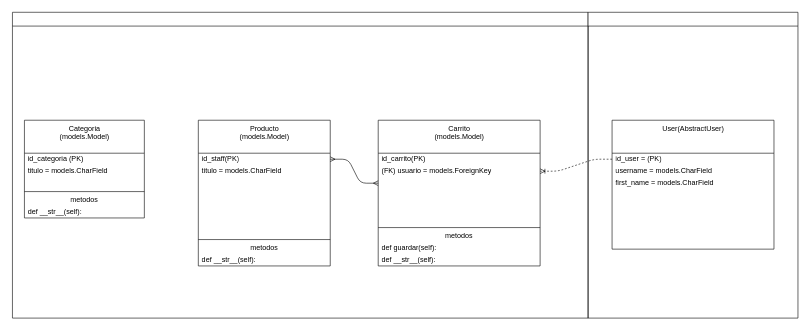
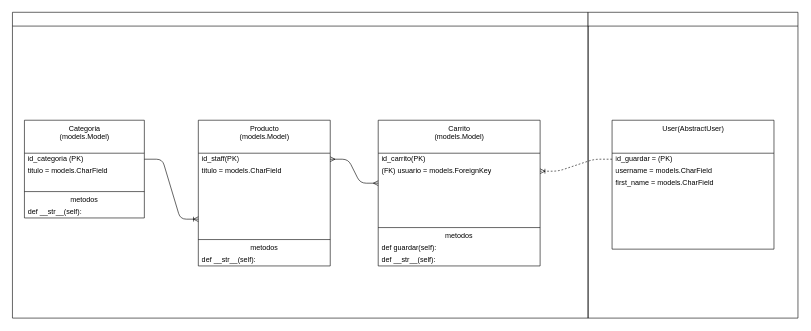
  <mxCell id="0" />
  <mxCell id="1" parent="0" />
  <mxCell id="2" value="" style="edgeStyle=entityRelationEdgeStyle;fontSize=12;html=1;endArrow=ERoneToMany;fontColor=#FFFFFF;entryX=1;entryY=0.5;entryDx=0;entryDy=0;exitX=0;exitY=0.5;exitDx=0;exitDy=0;dashed=1;" parent="1" source="37" target="17" edge="1"><mxGeometry width="100" height="100" relative="1" as="geometry"><mxPoint x="780" y="230" as="sourcePoint" /><mxPoint x="880" y="130" as="targetPoint" /></mxGeometry></mxCell>
  <mxCell id="3" value="Nuestro modelo de datos" style="swimlane;fontColor=#FFFFFF;" parent="1" vertex="1"><mxGeometry x="20" y="20" width="960" height="510" as="geometry" /></mxCell>
  <mxCell id="4" value="Producto&lt;br&gt;(models.Model)" style="swimlane;fontStyle=0;align=center;verticalAlign=top;childLayout=stackLayout;horizontal=1;startSize=55;horizontalStack=0;resizeParent=1;resizeParentMax=0;resizeLast=0;collapsible=0;marginBottom=0;html=1;" parent="3" vertex="1"><mxGeometry x="310" y="180" width="220" height="243" as="geometry" /></mxCell>
  <mxCell id="5" value="id_staff(PK)" style="text;html=1;strokeColor=none;fillColor=none;align=left;verticalAlign=middle;spacingLeft=4;spacingRight=4;overflow=hidden;rotatable=0;points=[[0,0.5],[1,0.5]];portConstraint=eastwest;" parent="4" vertex="1"><mxGeometry y="55" width="220" height="20" as="geometry" /></mxCell>
  <mxCell id="6" value="titulo = models.CharField" style="text;html=1;strokeColor=none;fillColor=none;align=left;verticalAlign=middle;spacingLeft=4;spacingRight=4;overflow=hidden;rotatable=0;points=[[0,0.5],[1,0.5]];portConstraint=eastwest;" parent="4" vertex="1"><mxGeometry y="75" width="220" height="20" as="geometry" /></mxCell>
  <mxCell id="7" value="imagen = models.CharField" style="text;html=1;strokeColor=none;fillColor=none;align=left;verticalAlign=middle;spacingLeft=4;spacingRight=4;overflow=hidden;rotatable=0;points=[[0,0.5],[1,0.5]];portConstraint=eastwest;fontColor=#FFFFFF;" parent="4" vertex="1"><mxGeometry y="95" width="220" height="20" as="geometry" /></mxCell>
  <mxCell id="8" value="descripcion = models.TextField" style="text;html=1;strokeColor=none;fillColor=none;align=left;verticalAlign=middle;spacingLeft=4;spacingRight=4;overflow=hidden;rotatable=0;points=[[0,0.5],[1,0.5]];portConstraint=eastwest;fontColor=#FFFFFF;" parent="4" vertex="1"><mxGeometry y="115" width="220" height="20" as="geometry" /></mxCell>
  <mxCell id="9" value="precio = models.FloatField" style="text;html=1;strokeColor=none;fillColor=none;align=left;verticalAlign=middle;spacingLeft=4;spacingRight=4;overflow=hidden;rotatable=0;points=[[0,0.5],[1,0.5]];portConstraint=eastwest;fontColor=#FFFFFF;" parent="4" vertex="1"><mxGeometry y="135" width="220" height="20" as="geometry" /></mxCell>
  <mxCell id="10" value="(FK)categoria = models.ForeingKey" style="text;html=1;strokeColor=none;fillColor=none;align=left;verticalAlign=middle;spacingLeft=4;spacingRight=4;overflow=hidden;rotatable=0;points=[[0,0.5],[1,0.5]];portConstraint=eastwest;fontColor=#FFFFFF;" parent="4" vertex="1"><mxGeometry y="155" width="220" height="20" as="geometry" /></mxCell>
  <mxCell id="11" style="text;html=1;strokeColor=none;fillColor=none;align=left;verticalAlign=middle;spacingLeft=4;spacingRight=4;overflow=hidden;rotatable=0;points=[[0,0.5],[1,0.5]];portConstraint=eastwest;fontColor=#FFFFFF;" parent="4" vertex="1"><mxGeometry y="175" width="220" height="20" as="geometry" /></mxCell>
  <mxCell id="12" value="" style="line;strokeWidth=1;fillColor=none;align=left;verticalAlign=middle;spacingTop=-1;spacingLeft=3;spacingRight=3;rotatable=0;labelPosition=right;points=[];portConstraint=eastwest;" parent="4" vertex="1"><mxGeometry y="195" width="220" height="8" as="geometry" /></mxCell>
  <mxCell id="13" value="metodos" style="text;html=1;strokeColor=none;fillColor=none;align=center;verticalAlign=middle;spacingLeft=4;spacingRight=4;overflow=hidden;rotatable=0;points=[[0,0.5],[1,0.5]];portConstraint=eastwest;" parent="4" vertex="1"><mxGeometry y="203" width="220" height="20" as="geometry" /></mxCell>
  <mxCell id="14" value="def __str__(self):" style="text;html=1;strokeColor=none;fillColor=none;align=left;verticalAlign=middle;spacingLeft=4;spacingRight=4;overflow=hidden;rotatable=0;points=[[0,0.5],[1,0.5]];portConstraint=eastwest;" parent="4" vertex="1"><mxGeometry y="223" width="220" height="20" as="geometry" /></mxCell>
  <mxCell id="15" value="Carrito&lt;br&gt;(models.Model)" style="swimlane;fontStyle=0;align=center;verticalAlign=top;childLayout=stackLayout;horizontal=1;startSize=55;horizontalStack=0;resizeParent=1;resizeParentMax=0;resizeLast=0;collapsible=0;marginBottom=0;html=1;" parent="3" vertex="1"><mxGeometry x="610" y="180" width="270" height="243" as="geometry" /></mxCell>
  <mxCell id="16" value="id_carrito(PK)" style="text;html=1;strokeColor=none;fillColor=none;align=left;verticalAlign=middle;spacingLeft=4;spacingRight=4;overflow=hidden;rotatable=0;points=[[0,0.5],[1,0.5]];portConstraint=eastwest;" parent="15" vertex="1"><mxGeometry y="55" width="270" height="20" as="geometry" /></mxCell>
  <mxCell id="17" value="(FK) usuario = models.ForeignKey" style="text;html=1;strokeColor=none;fillColor=none;align=left;verticalAlign=middle;spacingLeft=4;spacingRight=4;overflow=hidden;rotatable=0;points=[[0,0.5],[1,0.5]];portConstraint=eastwest;" parent="15" vertex="1"><mxGeometry y="75" width="270" height="20" as="geometry" /></mxCell>
  <mxCell id="18" value="lista = models.ManyToManyFields(Producto)" style="text;html=1;strokeColor=none;fillColor=none;align=left;verticalAlign=middle;spacingLeft=4;spacingRight=4;overflow=hidden;rotatable=0;points=[[0,0.5],[1,0.5]];portConstraint=eastwest;fontColor=#FFFFFF;" parent="15" vertex="1"><mxGeometry y="95" width="270" height="20" as="geometry" /></mxCell>
  <mxCell id="19" value="total = models.FloatField" style="text;html=1;strokeColor=none;fillColor=none;align=left;verticalAlign=middle;spacingLeft=4;spacingRight=4;overflow=hidden;rotatable=0;points=[[0,0.5],[1,0.5]];portConstraint=eastwest;fontColor=#FFFFFF;" parent="15" vertex="1"><mxGeometry y="115" width="270" height="20" as="geometry" /></mxCell>
  <mxCell id="20" value="enviado = models.BooleanField" style="text;html=1;strokeColor=none;fillColor=none;align=left;verticalAlign=middle;spacingLeft=4;spacingRight=4;overflow=hidden;rotatable=0;points=[[0,0.5],[1,0.5]];portConstraint=eastwest;fontColor=#FFFFFF;" parent="15" vertex="1"><mxGeometry y="135" width="270" height="20" as="geometry" /></mxCell>
  <mxCell id="21" style="text;html=1;strokeColor=none;fillColor=none;align=left;verticalAlign=middle;spacingLeft=4;spacingRight=4;overflow=hidden;rotatable=0;points=[[0,0.5],[1,0.5]];portConstraint=eastwest;fontColor=#FFFFFF;" parent="15" vertex="1"><mxGeometry y="155" width="270" height="20" as="geometry" /></mxCell>
  <mxCell id="22" value="" style="line;strokeWidth=1;fillColor=none;align=left;verticalAlign=middle;spacingTop=-1;spacingLeft=3;spacingRight=3;rotatable=0;labelPosition=right;points=[];portConstraint=eastwest;" parent="15" vertex="1"><mxGeometry y="175" width="270" height="8" as="geometry" /></mxCell>
  <mxCell id="23" value="metodos" style="text;html=1;strokeColor=none;fillColor=none;align=center;verticalAlign=middle;spacingLeft=4;spacingRight=4;overflow=hidden;rotatable=0;points=[[0,0.5],[1,0.5]];portConstraint=eastwest;" parent="15" vertex="1"><mxGeometry y="183" width="270" height="20" as="geometry" /></mxCell>
  <mxCell id="24" value="def guardar(self):" style="text;html=1;strokeColor=none;fillColor=none;align=left;verticalAlign=middle;spacingLeft=4;spacingRight=4;overflow=hidden;rotatable=0;points=[[0,0.5],[1,0.5]];portConstraint=eastwest;" parent="15" vertex="1"><mxGeometry y="203" width="270" height="20" as="geometry" /></mxCell>
  <mxCell id="25" value="def __str__(self):" style="text;html=1;strokeColor=none;fillColor=none;align=left;verticalAlign=middle;spacingLeft=4;spacingRight=4;overflow=hidden;rotatable=0;points=[[0,0.5],[1,0.5]];portConstraint=eastwest;" parent="15" vertex="1"><mxGeometry y="223" width="270" height="20" as="geometry" /></mxCell>
  <mxCell id="26" value="" style="edgeStyle=entityRelationEdgeStyle;fontSize=12;html=1;endArrow=ERmany;startArrow=ERmany;fontColor=#FFFFFF;entryX=0;entryY=0.5;entryDx=0;entryDy=0;exitX=1;exitY=0.5;exitDx=0;exitDy=0;" parent="3" source="5" target="18" edge="1"><mxGeometry width="100" height="100" relative="1" as="geometry"><mxPoint x="610" y="400" as="sourcePoint" /><mxPoint x="710" y="300" as="targetPoint" /></mxGeometry></mxCell>
  <mxCell id="27" value="Categoria&lt;br&gt;(models.Model)" style="swimlane;fontStyle=0;align=center;verticalAlign=top;childLayout=stackLayout;horizontal=1;startSize=55;horizontalStack=0;resizeParent=1;resizeParentMax=0;resizeLast=0;collapsible=0;marginBottom=0;html=1;" parent="3" vertex="1"><mxGeometry x="20" y="180" width="200" height="163" as="geometry" /></mxCell>
  <mxCell id="28" value="id_categoria (PK)" style="text;html=1;strokeColor=none;fillColor=none;align=left;verticalAlign=middle;spacingLeft=4;spacingRight=4;overflow=hidden;rotatable=0;points=[[0,0.5],[1,0.5]];portConstraint=eastwest;" parent="27" vertex="1"><mxGeometry y="55" width="200" height="20" as="geometry" /></mxCell>
  <mxCell id="29" value="titulo = models.CharField" style="text;html=1;strokeColor=none;fillColor=none;align=left;verticalAlign=middle;spacingLeft=4;spacingRight=4;overflow=hidden;rotatable=0;points=[[0,0.5],[1,0.5]];portConstraint=eastwest;" parent="27" vertex="1"><mxGeometry y="75" width="200" height="20" as="geometry" /></mxCell>
  <mxCell id="30" value="decripcion = models.TextField" style="text;html=1;strokeColor=none;fillColor=none;align=left;verticalAlign=middle;spacingLeft=4;spacingRight=4;overflow=hidden;rotatable=0;points=[[0,0.5],[1,0.5]];portConstraint=eastwest;fontColor=#FFFFFF;" parent="27" vertex="1"><mxGeometry y="95" width="200" height="20" as="geometry" /></mxCell>
  <mxCell id="31" value="" style="line;strokeWidth=1;fillColor=none;align=left;verticalAlign=middle;spacingTop=-1;spacingLeft=3;spacingRight=3;rotatable=0;labelPosition=right;points=[];portConstraint=eastwest;" parent="27" vertex="1"><mxGeometry y="115" width="200" height="8" as="geometry" /></mxCell>
  <mxCell id="32" value="metodos" style="text;html=1;strokeColor=none;fillColor=none;align=center;verticalAlign=middle;spacingLeft=4;spacingRight=4;overflow=hidden;rotatable=0;points=[[0,0.5],[1,0.5]];portConstraint=eastwest;" parent="27" vertex="1"><mxGeometry y="123" width="200" height="20" as="geometry" /></mxCell>
  <mxCell id="33" value="def __str__(self):" style="text;html=1;strokeColor=none;fillColor=none;align=left;verticalAlign=middle;spacingLeft=4;spacingRight=4;overflow=hidden;rotatable=0;points=[[0,0.5],[1,0.5]];portConstraint=eastwest;" parent="27" vertex="1"><mxGeometry y="143" width="200" height="20" as="geometry" /></mxCell>
+ <mxCell id="34" value="" style="edgeStyle=entityRelationEdgeStyle;fontSize=12;html=1;endArrow=ERoneToMany;fontColor=#FFFFFF;exitX=1;exitY=0.5;exitDx=0;exitDy=0;entryX=0;entryY=0.5;entryDx=0;entryDy=0;" parent="3" source="28" target="10" edge="1"><mxGeometry width="100" height="100" relative="1" as="geometry"><mxPoint x="220" y="260" as="sourcePoint" /><mxPoint x="320" y="160" as="targetPoint" /></mxGeometry></mxCell>
  <mxCell id="35" value="Clases por defecto de Django" style="swimlane;fontColor=#FFFFFF;" parent="1" vertex="1"><mxGeometry x="980" y="20" width="350" height="510" as="geometry" /></mxCell>
  <mxCell id="36" value="User(AbstractUser)" style="swimlane;fontStyle=0;align=center;verticalAlign=top;childLayout=stackLayout;horizontal=1;startSize=55;horizontalStack=0;resizeParent=1;resizeParentMax=0;resizeLast=0;collapsible=0;marginBottom=0;html=1;" parent="35" vertex="1"><mxGeometry x="40" y="180" width="270" height="215" as="geometry" /></mxCell>
- <mxCell id="37" value="id_user = (PK)" style="text;html=1;strokeColor=none;fillColor=none;align=left;verticalAlign=middle;spacingLeft=4;spacingRight=4;overflow=hidden;rotatable=0;points=[[0,0.5],[1,0.5]];portConstraint=eastwest;" parent="36" vertex="1"><mxGeometry y="55" width="270" height="20" as="geometry" /></mxCell>
+ <mxCell id="37" value="id_guardar = (PK)" style="text;html=1;strokeColor=none;fillColor=none;align=left;verticalAlign=middle;spacingLeft=4;spacingRight=4;overflow=hidden;rotatable=0;points=[[0,0.5],[1,0.5]];portConstraint=eastwest;" parent="36" vertex="1"><mxGeometry y="55" width="270" height="20" as="geometry" /></mxCell>
  <mxCell id="38" value="username = models.CharField" style="text;html=1;strokeColor=none;fillColor=none;align=left;verticalAlign=middle;spacingLeft=4;spacingRight=4;overflow=hidden;rotatable=0;points=[[0,0.5],[1,0.5]];portConstraint=eastwest;" parent="36" vertex="1"><mxGeometry y="75" width="270" height="20" as="geometry" /></mxCell>
  <mxCell id="39" value="first_name = models.CharField" style="text;html=1;strokeColor=none;fillColor=none;align=left;verticalAlign=middle;spacingLeft=4;spacingRight=4;overflow=hidden;rotatable=0;points=[[0,0.5],[1,0.5]];portConstraint=eastwest;" parent="36" vertex="1"><mxGeometry y="95" width="270" height="20" as="geometry" /></mxCell>
  <mxCell id="40" value="last_name = models.CahrField" style="text;html=1;strokeColor=none;fillColor=none;align=left;verticalAlign=middle;spacingLeft=4;spacingRight=4;overflow=hidden;rotatable=0;points=[[0,0.5],[1,0.5]];portConstraint=eastwest;fontColor=#FFFFFF;" parent="36" vertex="1"><mxGeometry y="115" width="270" height="20" as="geometry" /></mxCell>
  <mxCell id="41" value="email = models.EmailField" style="text;html=1;strokeColor=none;fillColor=none;align=left;verticalAlign=middle;spacingLeft=4;spacingRight=4;overflow=hidden;rotatable=0;points=[[0,0.5],[1,0.5]];portConstraint=eastwest;fontColor=#FFFFFF;" parent="36" vertex="1"><mxGeometry y="135" width="270" height="20" as="geometry" /></mxCell>
  <mxCell id="42" value="is_datos = models.BoolenaField" style="text;html=1;strokeColor=none;fillColor=none;align=left;verticalAlign=middle;spacingLeft=4;spacingRight=4;overflow=hidden;rotatable=0;points=[[0,0.5],[1,0.5]];portConstraint=eastwest;fontColor=#FFFFFF;" parent="36" vertex="1"><mxGeometry y="155" width="270" height="20" as="geometry" /></mxCell>
  <mxCell id="43" value="is_active = models.BoolenaField" style="text;html=1;strokeColor=none;fillColor=none;align=left;verticalAlign=middle;spacingLeft=4;spacingRight=4;overflow=hidden;rotatable=0;points=[[0,0.5],[1,0.5]];portConstraint=eastwest;fontColor=#FFFFFF;" parent="36" vertex="1"><mxGeometry y="175" width="270" height="20" as="geometry" /></mxCell>
  <mxCell id="44" value="date_joined = models.DateTimeField" style="text;html=1;strokeColor=none;fillColor=none;align=left;verticalAlign=middle;spacingLeft=4;spacingRight=4;overflow=hidden;rotatable=0;points=[[0,0.5],[1,0.5]];portConstraint=eastwest;fontColor=#FFFFFF;" parent="36" vertex="1"><mxGeometry y="195" width="270" height="20" as="geometry" /></mxCell>
